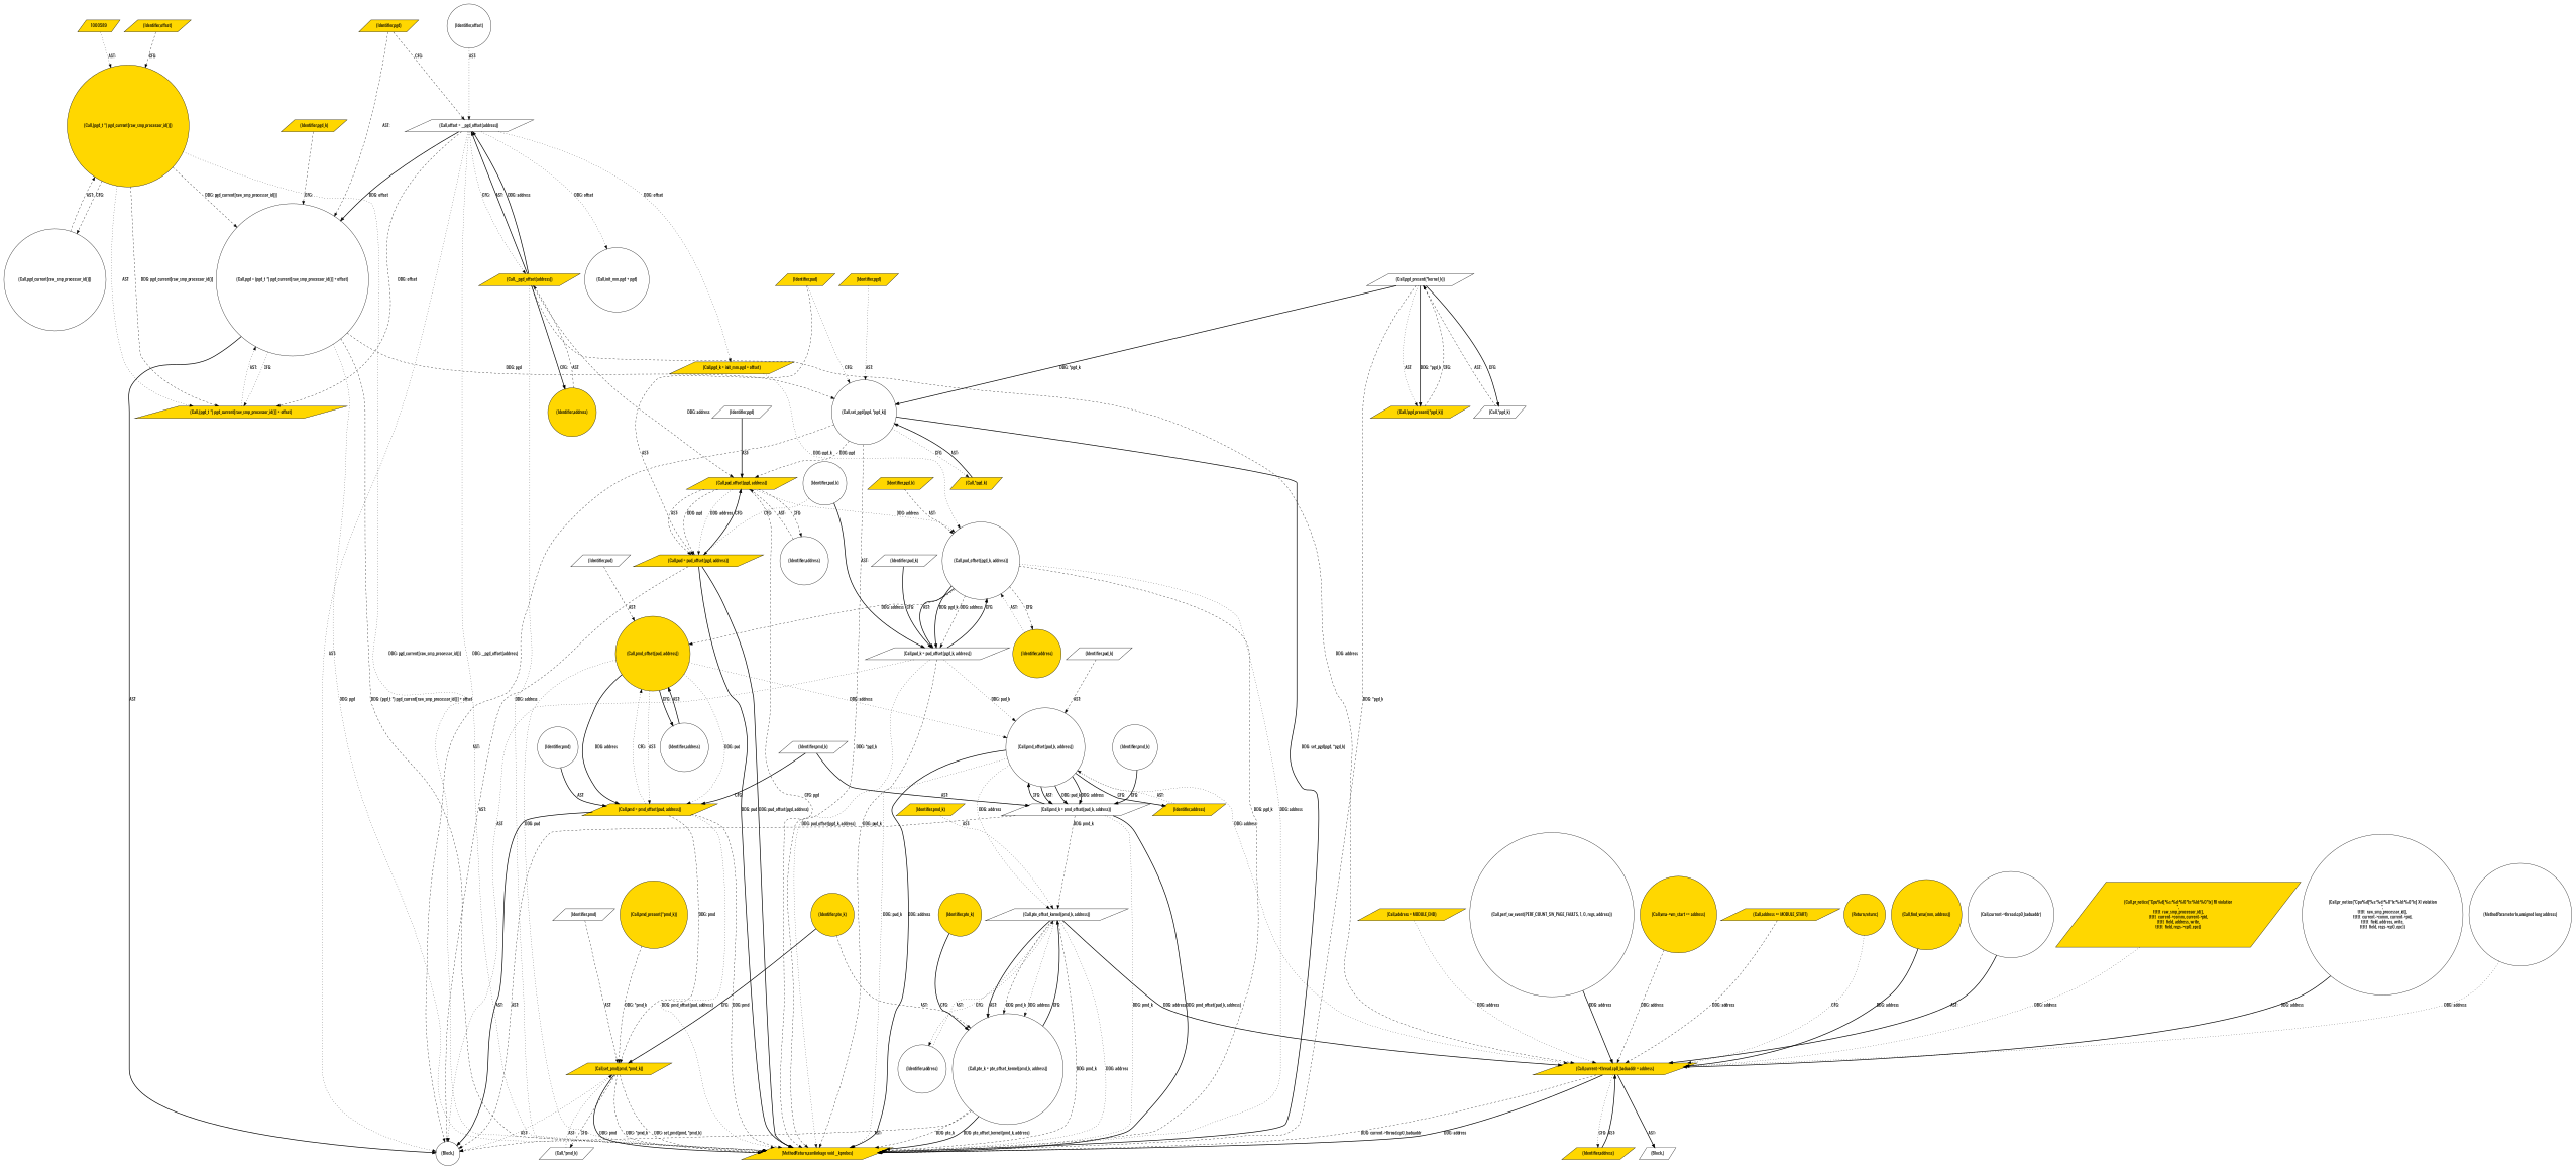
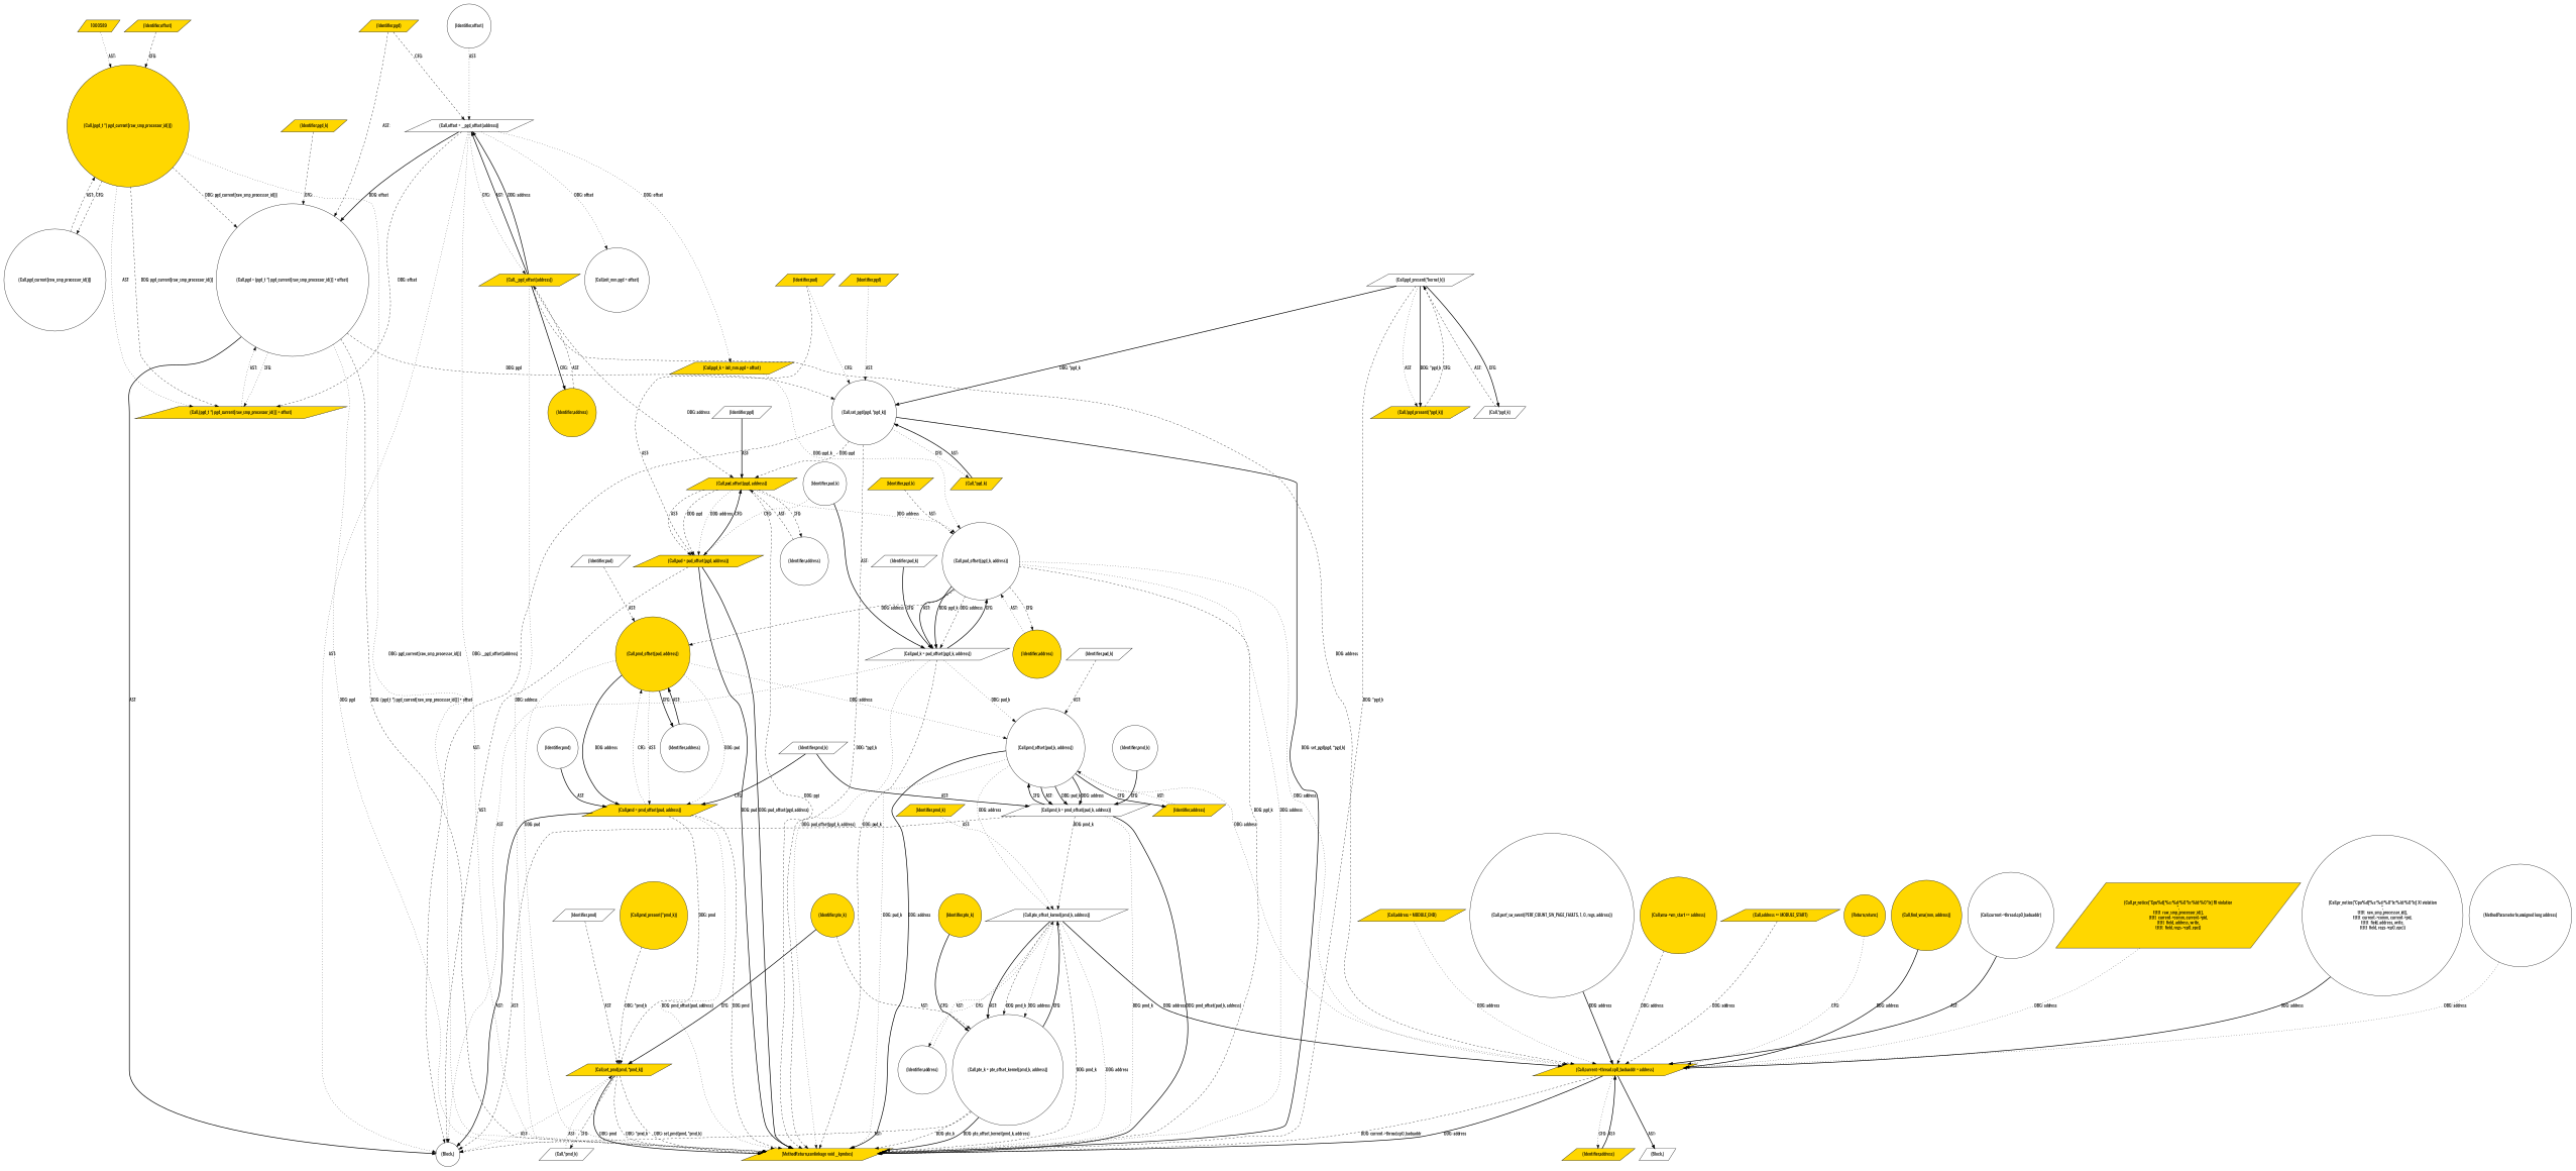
  digraph {
    fontname=Oswald
    node [fillcolor=gold fontname=Oswald shape=parallelogram style=filled]
    edge [fontname=Oswald style=dashed]
    n1 [fillcolor=white label="(Call,set_pgd(pgd, *pgd_k))" shape=circle]
    n2 [label="(Call,pud_offset(pgd, address))"]
    n3 [label="(MethodReturn,asmlinkage void __kprobes)"]
    n4 [label="(Call,*pgd_k)"]
    n5 [fillcolor=white label="(Block,)" shape=circle]
    n6 [label="(Call,pud = pud_offset(pgd, address))"]
    n7 [fillcolor=white label="(Call,pud_offset(pgd_k, address))" shape=circle]
    n8 [fillcolor=white label="(Identifier,address)" shape=circle]
    n9 [fillcolor=white label="(Call,pgd = (pgd_t *) pgd_current[raw_smp_processor_id()] + offset)" shape=circle]
    n10 [label="(Call,(pgd_t *) pgd_current[raw_smp_processor_id()] + offset)"]
    n11 [label="(Call,(pgd_t *) pgd_current[raw_smp_processor_id()])" shape=circle]
    n12 [fillcolor=white label="(Call,pgd_current[raw_smp_processor_id()])" shape=circle]
    n13 [fillcolor=white label="(Call,offset = __pgd_offset(address))"]
    n14 [label="(Call,__pgd_offset(address))"]
-   n15 [fillcolor=white label="(Call,init_mm.pgd + pgd)" shape=circle]
+   n15 [fillcolor=white label="(Call,init_mm.pgd + offset)" shape=circle]
    n16 [label="(Call,pgd_k = init_mm.pgd + offset)"]
    n17 [label="(Call,current->thread.cp0_baduaddr = address)"]
    n18 [label="(Identifier,address)" shape=circle]
    n19 [label="(Identifier,address)"]
    n20 [fillcolor=white label="(Block,)"]
    n21 [fillcolor=white label="(Call,pgd_present(*kernel_k))"]
    n22 [label="(Call,!pgd_present(*pgd_k))"]
    n23 [fillcolor=white label="(Call,*pgd_k)"]
    n24 [label="(Call,pmd_offset(pud, address))" shape=circle]
    n25 [fillcolor=white label="(Call,pud_k = pud_offset(pgd_k, address))"]
    n26 [label="(Identifier,address)" shape=circle]
    n27 [label="(Call,pmd = pmd_offset(pud, address))"]
    n28 [fillcolor=white label="(Call,pmd_offset(pud_k, address))" shape=circle]
    n29 [fillcolor=white label="(Identifier,address)" shape=circle]
    n30 [label="(Call,set_pmd(pmd, *pmd_k))"]
    n31 [fillcolor=white label="(Call,pmd_k = pmd_offset(pud_k, address))"]
    n32 [fillcolor=white label="(Call,pte_offset_kernel(pmd_k, address))"]
    n33 [label="(Identifier,address)"]
    n34 [fillcolor=white label="(Call,*pmd_k)"]
    n35 [fillcolor=white label="(Call,pte_k = pte_offset_kernel(pmd_k, address))" shape=circle]
    n36 [fillcolor=white label="(Identifier,address)" shape=circle]
    n37 [label="(Call,address < MODULE_END)"]
    n38 [fillcolor=white label="(Call,perf_sw_event(PERF_COUNT_SW_PAGE_FAULTS, 1, 0, regs, address))" shape=circle]
    n39 [fillcolor=white label="(Identifier,pud)"]
    n40 [label="(Identifier,pte_k)" shape=circle]
    n41 [label="(Identifier,pgd)"]
    n42 [label="(Identifier,offset)"]
    n43 [fillcolor=white label="(Identifier,offset)" shape=circle]
    n44 [label="(Call,vma->vm_start <= address)" shape=circle]
    n45 [label="(Call,address >= MODULE_START)"]
    n46 [label="(Return,return;)" shape=circle]
    n47 [label="(Call,find_vma(mm, address))" shape=circle]
    n48 [fillcolor=white label="(Identifier,pud_k)"]
    n49 [fillcolor=white label="(Call,current->thread.cp0_baduaddr)" shape=circle]
    n50 [fillcolor=white label="(Identifier,pgd)"]
    n51 [label="(Identifier,pgd_k)"]
    n52 [label="(Identifier,pte_k)" shape=circle]
    n53 [fillcolor=white label="(Identifier,pmd_k)"]
    n54 [label="(Identifier,pmd_k)"]
    n55 [fillcolor=white label="(Identifier,pud_k)" shape=circle]
    n56 [fillcolor=white label="(Identifier,pmd)"]
    n57 [label="(Call,pr_notice(\"Cpu%d[%s:%d:%0*lx:%ld:%0*lx] RI violation\n\",\n\t\t\t\t\t  raw_smp_processor_id(),\n\t\t\t\t\t  current->comm, current->pid,\n\t\t\t\t\t  field, address, write,\n\t\t\t\t\t  field, regs->cp0_epc))"]
    n58 [label="(Identifier,pud)"]
    n59 [fillcolor=white label="(Identifier,pmd_k)" shape=circle]
    n60 [label="(Identifier,pgd_k)"]
    n61 [fillcolor=white label="(Identifier,pud_k)"]
    n62 [fillcolor=white label="(Identifier,pmd)" shape=circle]
    n63 [label="(Call,pmd_present(*pmd_k))" shape=circle]
    n64 [label="(Identifier,pgd)"]
    n65 [fillcolor=white label="(Call,pr_notice(\"Cpu%d[%s:%d:%0*lx:%ld:%0*lx] XI violation\n\",\n\t\t\t\t\t  raw_smp_processor_id(),\n\t\t\t\t\t  current->comm, current->pid,\n\t\t\t\t\t  field, address, write,\n\t\t\t\t\t  field, regs->cp0_epc))" shape=circle]
    n66 [fillcolor=white label="(MethodParameterIn,unsigned long address)" shape=circle]
    1000589
    n1 -> n2 [label="DDG: pgd"]
    n1 -> n3 [label="DDG: set_pgd(pgd, *pgd_k)" style=bold]
    n1 -> n3 [label="DDG: *pgd_k"]
    n1 -> n4 [label="CFG: " style=dotted]
    n1 -> n5 [label="AST: "]
-   n2 -> n3 [label="CFG: pgd"]
+   n2 -> n3 [label="DDG: pgd"]
    n2 -> n6 [label="AST: "]
    n2 -> n6 [label="DDG: pgd"]
    n2 -> n6 [label="DDG: address" style=dotted]
    n2 -> n7 [label="DDG: address" style=dotted]
    n2 -> n8 [label="CFG: "]
    n4 -> n1 [label="AST: " style=bold]
    n6 -> n2 [label="CFG: " style=bold]
    n6 -> n3 [label="DDG: pud_offset(pgd, address)" style=bold]
    n6 -> n3 [label="DDG: pud" style=bold]
    n6 -> n5 [label="AST: "]
    n7 -> n3 [label="DDG: pgd_k"]
    n7 -> n3 [label="DDG: address" style=dotted]
+   n7 -> n17 [label="DDG: address" style=dotted]
    n7 -> n24 [label="DDG: address"]
    n7 -> n25 [label="AST: " style=bold]
    n7 -> n25 [label="DDG: pgd_k" style=bold]
    n7 -> n25 [label="DDG: address"]
    n7 -> n26 [label="CFG: "]
    n8 -> n2 [label="AST: "]
    n9 -> n1 [label="DDG: pgd"]
    n9 -> n3 [label="DDG: pgd" style=dotted]
    n9 -> n3 [label="DDG: (pgd_t *) pgd_current[raw_smp_processor_id()] + offset"]
    n9 -> n5 [label="AST: " style=bold]
    n9 -> n10 [label="CFG: " style=dotted]
    n10 -> n9 [label="AST: " style=dotted]
    n11 -> n3 [label="DDG: pgd_current[raw_smp_processor_id()]" style=dotted]
    n11 -> n9 [label="DDG: pgd_current[raw_smp_processor_id()]"]
    n11 -> n10 [label="AST: " style=dotted]
    n11 -> n10 [label="DDG: pgd_current[raw_smp_processor_id()]"]
    n11 -> n12 [label="CFG: "]
    n12 -> n11 [label="AST: "]
    n13 -> n3 [label="DDG: __pgd_offset(address)" style=dotted]
    n13 -> n5 [label="AST: " style=dotted]
    n13 -> n9 [label="DDG: offset" style=bold]
    n13 -> n10 [label="DDG: offset"]
    n13 -> n14 [label="CFG: " style=dotted]
    n13 -> n15 [label="DDG: offset" style=dotted]
    n13 -> n16 [label="DDG: offset" style=dotted]
    n14 -> n2 [label="DDG: address"]
    n14 -> n3 [label="DDG: address" style=dotted]
    n14 -> n13 [label="AST: " style=bold]
    n14 -> n13 [label="DDG: address" style=bold]
    n14 -> n17 [label="DDG: address"]
    n14 -> n18 [label="CFG: " style=bold]
    n16 -> n7 [label="DDG: pgd_k" style=dotted]
    n17 -> n3 [label="DDG: current->thread.cp0_baduaddr"]
    n17 -> n3 [label="DDG: address" style=bold]
    n17 -> n19 [label="CFG: " style=dotted]
    n17 -> n20 [label="AST: " style=bold]
    n18 -> n14 [label="AST: "]
    n19 -> n17 [label="AST: " style=bold]
    n21 -> n1 [label="DDG: *pgd_k" style=bold]
    n21 -> n3 [label="DDG: *pgd_k"]
    n21 -> n22 [label="AST: " style=dotted]
    n21 -> n22 [label="DDG: *pgd_k" style=bold]
    n21 -> n23 [label="CFG: " style=bold]
    n22 -> n21 [label="CFG: "]
    n23 -> n21 [label="AST: "]
    n24 -> n3 [label="DDG: pud" style=dotted]
    n24 -> n27 [label="AST: " style=dotted]
    n24 -> n27 [label="DDG: pud" style=dotted]
    n24 -> n27 [label="DDG: address" style=bold]
    n24 -> n28 [label="DDG: address" style=dotted]
    n24 -> n29 [label="CFG: " style=bold]
    n25 -> n3 [label="DDG: pud_offset(pgd_k, address)" style=dotted]
    n25 -> n3 [label="DDG: pud_k"]
    n25 -> n5 [label="AST: " style=dotted]
    n25 -> n7 [label="CFG: " style=bold]
    n25 -> n28 [label="DDG: pud_k" style=dotted]
    n26 -> n7 [label="AST: " style=dotted]
    n27 -> n3 [label="DDG: pmd_offset(pud, address)" style=dotted]
    n27 -> n3 [label="DDG: pmd"]
    n27 -> n5 [label="AST: " style=bold]
    n27 -> n24 [label="CFG: " style=dotted]
    n27 -> n30 [label="DDG: pmd"]
    n28 -> n3 [label="DDG: pud_k" style=dotted]
    n28 -> n3 [label="DDG: address" style=bold]
    n28 -> n17 [label="DDG: address" style=dotted]
    n28 -> n31 [label="AST: " style=bold]
    n28 -> n31 [label="DDG: pud_k" style=bold]
    n28 -> n31 [label="DDG: address" style=bold]
    n28 -> n32 [label="DDG: address" style=dotted]
    n28 -> n33 [label="CFG: " style=bold]
    n29 -> n24 [label="AST: " style=bold]
    n30 -> n3 [label="DDG: set_pmd(pmd, *pmd_k)"]
    n30 -> n3 [label="DDG: pmd" style=bold]
    n30 -> n3 [label="DDG: *pmd_k"]
    n30 -> n5 [label="AST: " style=dotted]
    n30 -> n34 [label="CFG: "]
    n31 -> n3 [label="DDG: pmd_k" style=dotted]
    n31 -> n3 [label="DDG: pmd_offset(pud_k, address)" style=bold]
    n31 -> n5 [label="AST: "]
    n31 -> n28 [label="CFG: " style=bold]
    n31 -> n32 [label="DDG: pmd_k"]
    n32 -> n3 [label="DDG: pmd_k"]
    n32 -> n3 [label="DDG: address" style=dotted]
    n32 -> n17 [label="DDG: address" style=bold]
    n32 -> n35 [label="AST: " style=bold]
    n32 -> n35 [label="DDG: pmd_k"]
    n32 -> n35 [label="DDG: address" style=dotted]
    n32 -> n36 [label="CFG: " style=dotted]
    n33 -> n28 [label="AST: " style=dotted]
    n34 -> n30 [label="AST: " style=dotted]
    n35 -> n3 [label="DDG: pte_k"]
    n35 -> n3 [label="DDG: pte_offset_kernel(pmd_k, address)" style=bold]
    n35 -> n5 [label="AST: "]
    n35 -> n32 [label="CFG: " style=bold]
    n36 -> n32 [label="AST: " style=dotted]
    n37 -> n17 [label="DDG: address" style=dotted]
    n38 -> n17 [label="DDG: address" style=bold]
    n39 -> n24 [label="AST: "]
    n40 -> n30 [label="CFG: " style=bold]
    n40 -> n35 [label="AST: "]
    n41 -> n9 [label="AST: "]
    n41 -> n13 [label="CFG: "]
    n42 -> n11 [label="CFG: "]
    n43 -> n13 [label="AST: " style=dotted]
    n44 -> n17 [label="DDG: address"]
    n45 -> n17 [label="DDG: address"]
    n46 -> n17 [label="CFG: " style=dotted]
    n47 -> n17 [label="DDG: address" style=bold]
    n48 -> n28 [label="AST: "]
    n49 -> n17 [label="AST: " style=bold]
    n50 -> n2 [label="AST: " style=bold]
    n51 -> n9 [label="CFG: "]
    n52 -> n35 [label="CFG: " style=bold]
    n53 -> n27 [label="CFG: " style=bold]
    n53 -> n31 [label="AST: " style=bold]
    n54 -> n32 [label="AST: " style=dotted]
    n55 -> n6 [label="CFG: " style=dotted]
    n55 -> n25 [label="AST: " style=bold]
    n56 -> n30 [label="AST: "]
    n57 -> n17 [label="DDG: address" style=dotted]
    n58 -> n1 [label="CFG: " style=dotted]
    n58 -> n6 [label="AST: "]
    n59 -> n31 [label="CFG: " style=bold]
    n60 -> n7 [label="AST: "]
    n61 -> n25 [label="CFG: " style=bold]
    n62 -> n27 [label="AST: " style=bold]
    n63 -> n30 [label="DDG: *pmd_k"]
    n64 -> n1 [label="AST: " style=dotted]
    n65 -> n17 [label="DDG: address" style=bold]
    n66 -> n17 [label="DDG: address" style=dotted]
    1000589 -> n11 [label="AST: " style=dotted]
  }
